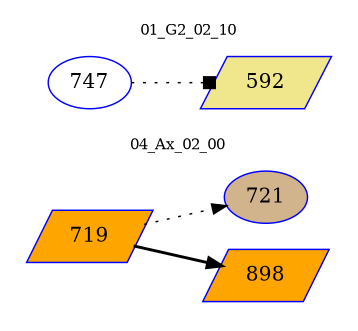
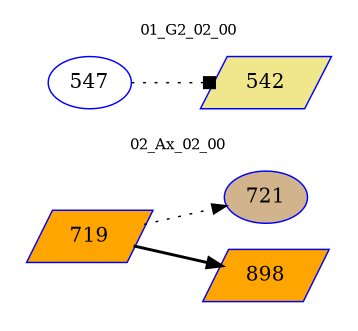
  digraph {
    rankdir=LR
    node [color=blue fillcolor=orange shape=parallelogram style=filled]
    edge [arrowhead=normal color=black style=dotted]
    n1 [label=719]
    n2 [label=898]
    n3 [fillcolor=tan label=721 shape=ellipse]
-   n4 [fillcolor=white label=747 shape=ellipse]
-   n5 [fillcolor=khaki label=592]
+   n4 [fillcolor=white label=547 shape=ellipse]
+   n5 [fillcolor=khaki label=542]
    subgraph cluster_1 {
      color=white
      fontsize=10
-     label="04_Ax_02_00"
+     label="02_Ax_02_00"
      n1
      n2
      n3
    }
    subgraph cluster_2 {
      color=white
      fontsize=10
-     label="01_G2_02_10"
+     label="01_G2_02_00"
      n4
      n5
    }
    n1 -> n2 [style=bold]
    n1 -> n3
    n4 -> n5 [arrowhead=box]
  }
